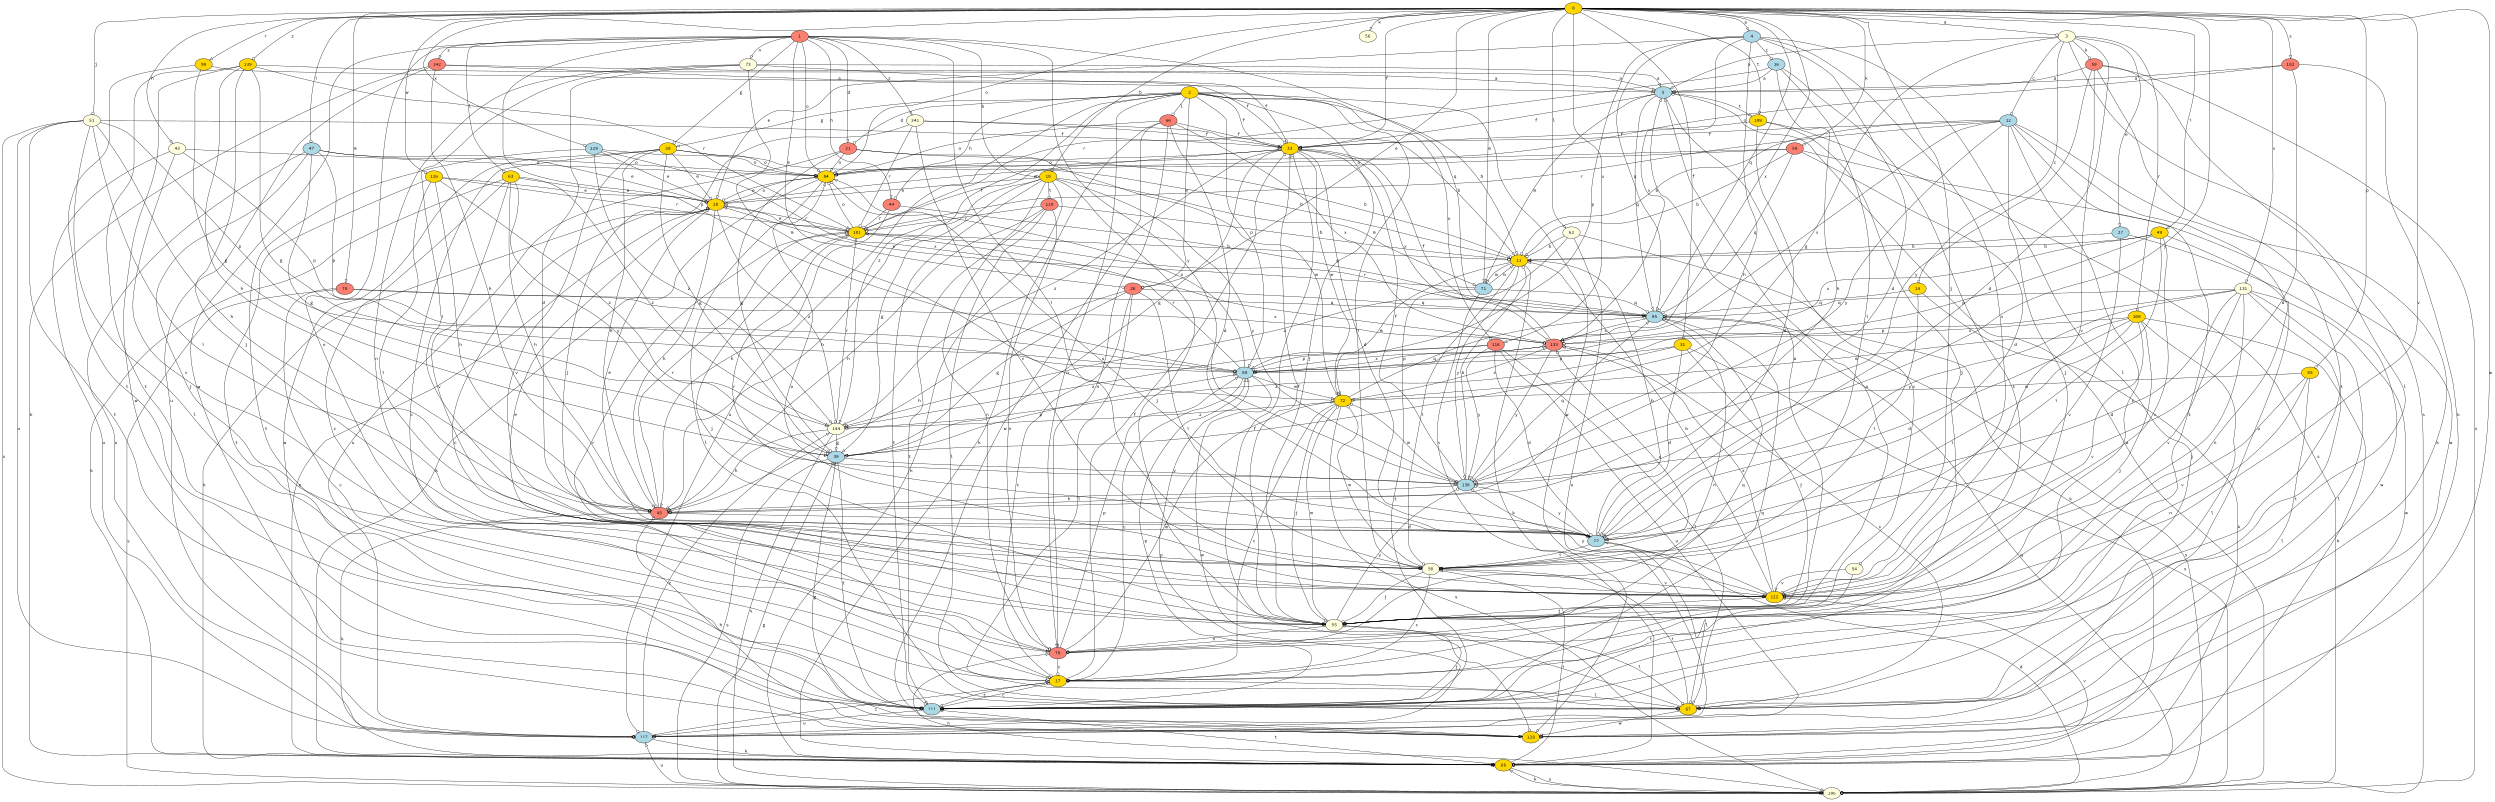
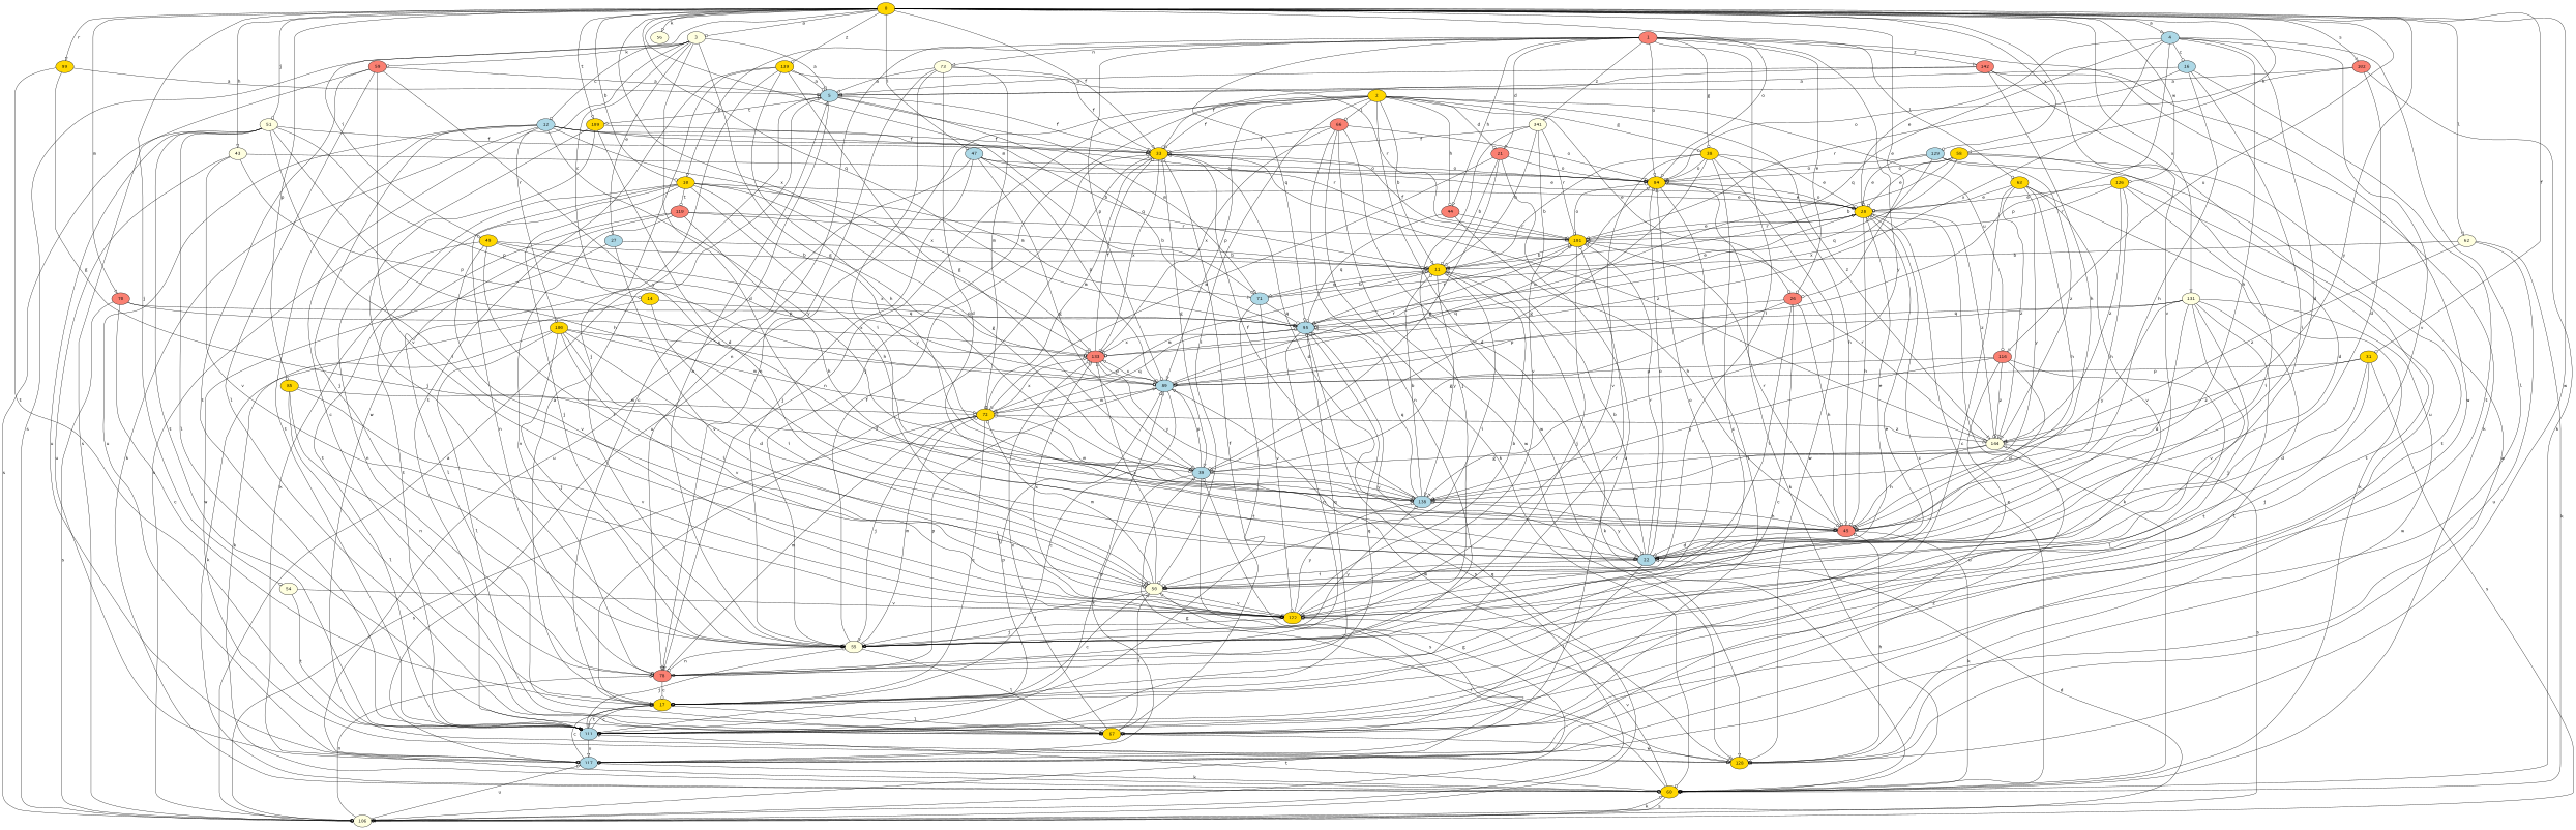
  strict digraph {
    fontname="Source Code Pro"
    node [fillcolor=gold fontname="Source Code Pro" style=filled]
    edge [arrowhead=onormal fontname="Source Code Pro"]
    3 [fillcolor=lightyellow]
    0
    4 [fillcolor=lightblue]
    10
    26 [fillcolor=salmon]
    31
    33
    43 [fillcolor=lightyellow]
    47 [fillcolor=lightblue]
    49
    51 [fillcolor=lightyellow]
    54 [fillcolor=lightyellow]
    56 [fillcolor=lightyellow]
-   58 [fillcolor=salmon]
+   58
    62 [fillcolor=lightyellow]
    70 [fillcolor=salmon]
    71 [fillcolor=lightblue]
    84
    85
    95 [fillcolor=lightblue]
    99
    102 [fillcolor=salmon]
    109
    116 [fillcolor=salmon]
    122
    126
    128
    129 [fillcolor=lightblue]
    131 [fillcolor=lightyellow]
    133 [fillcolor=salmon]
    138 [fillcolor=lightblue]
    139
    5 [fillcolor=lightblue]
    12 [fillcolor=lightblue]
    14
    22 [fillcolor=lightblue]
    27 [fillcolor=lightblue]
    39 [fillcolor=lightblue]
    59 [fillcolor=salmon]
    100
    106 [fillcolor=lightyellow]
    89 [fillcolor=lightblue]
    16 [fillcolor=lightblue]
    28
    45 [fillcolor=salmon]
    67
    78 [fillcolor=salmon]
    55 [fillcolor=lightyellow]
    60
    110 [fillcolor=salmon]
    111 [fillcolor=lightblue]
    50 [fillcolor=lightyellow]
    17
    144 [fillcolor=lightyellow]
    72
    117 [fillcolor=lightblue]
    11
    101
    1 [fillcolor=salmon]
    21 [fillcolor=salmon]
    38
    44 [fillcolor=salmon]
    63
    73 [fillcolor=lightyellow]
    n65 [fillcolor=lightyellow label=341]
    142 [fillcolor=salmon]
    2
    66 [fillcolor=salmon]
    3 -> 5 [label=a]
    3 -> 12 [arrowhead=odot label=c]
    3 -> 14 [arrowhead=odot label=c]
    3 -> 22 [label=d]
    3 -> 27 [label=e]
    3 -> 39 [label=g]
    3 -> 59 [arrowhead=odot label=k]
    3 -> 100 [arrowhead=odot label=r]
    3 -> 106 [arrowhead=odot label=s]
    0 -> 3 [arrowhead=odot label=a]
    0 -> 4 [label=a]
    0 -> 10 [arrowhead=odot label=b]
    0 -> 26 [arrowhead=odot label=e]
    0 -> 31 [arrowhead=odot label=f]
    0 -> 33 [label=f]
    0 -> 43 [label=h]
    0 -> 47 [arrowhead=odot label=i]
    0 -> 49 [label=i]
    0 -> 51 [arrowhead=odot label=j]
    0 -> 54 [arrowhead=odot label=j]
    0 -> 56 [label=k]
    0 -> 58 [label=k]
    0 -> 62 [label=l]
    0 -> 70 [label=m]
    0 -> 71 [label=m]
    0 -> 84 [label=o]
    0 -> 85 [arrowhead=odot label=p]
    0 -> 95 [arrowhead=odot label=q]
    0 -> 99 [label=r]
    0 -> 102 [label=s]
    0 -> 109 [label=t]
    0 -> 116 [label=u]
    0 -> 122 [arrowhead=odot label=v]
    0 -> 126 [arrowhead=odot label=w]
    0 -> 128 [label=w]
    0 -> 129 [arrowhead=odot label=x]
    0 -> 131 [label=x]
    0 -> 133 [label=x]
    0 -> 138 [label=y]
    0 -> 139 [arrowhead=odot label=z]
    4 -> 95 [label=q]
    4 -> 122 [arrowhead=odot label=v]
    4 -> 133 [arrowhead=odot label=x]
    4 -> 22 [label=d]
    4 -> 89 [label=p]
    4 -> 16 [arrowhead=odot label=c]
    4 -> 28 [label=e]
    4 -> 45 [arrowhead=odot label=h]
    4 -> 67 [arrowhead=odot label=l]
    10 -> 71 [label=m]
    10 -> 138 [arrowhead=odot label=y]
    10 -> 39 [label=g]
    10 -> 28 [label=e]
    10 -> 45 [label=h]
    10 -> 78 [arrowhead=odot label=n]
    10 -> 55 [arrowhead=odot label=j]
    10 -> 60 [arrowhead=odot label=k]
    10 -> 110 [arrowhead=odot label=t]
    10 -> 111 [arrowhead=odot label=t]
    26 -> 95 [label=q]
    26 -> 39 [arrowhead=odot label=g]
    26 -> 45 [arrowhead=odot label=h]
-   26 -> 67 [label=l]
    26 -> 50 [arrowhead=odot label=i]
    26 -> 17 [arrowhead=odot label=c]
    31 -> 22 [arrowhead=odot label=d]
    31 -> 106 [arrowhead=odot label=s]
    31 -> 89 [arrowhead=odot label=p]
    31 -> 55 [arrowhead=odot label=j]
    31 -> 144 [arrowhead=odot label=z]
    33 -> 84 [label=o]
    33 -> 133 [arrowhead=odot label=x]
    33 -> 22 [label=d]
    33 -> 39 [label=g]
    33 -> 144 [label=z]
    33 -> 72 [arrowhead=odot label=m]
    43 -> 84 [arrowhead=odot label=o]
    43 -> 122 [label=v]
    43 -> 89 [arrowhead=odot label=p]
    43 -> 117 [arrowhead=odot label=u]
    47 -> 84 [arrowhead=odot label=o]
    47 -> 39 [label=g]
    47 -> 89 [arrowhead=odot label=p]
    47 -> 28 [label=e]
    47 -> 55 [arrowhead=odot label=j]
    47 -> 117 [arrowhead=odot label=u]
    49 -> 122 [arrowhead=odot label=v]
    49 -> 133 [arrowhead=odot label=x]
    49 -> 89 [arrowhead=odot label=p]
    49 -> 78 [arrowhead=odot label=n]
    49 -> 50 [arrowhead=odot label=i]
    49 -> 11 [label=b]
    51 -> 33 [label=f]
    51 -> 106 [arrowhead=odot label=s]
    51 -> 89 [arrowhead=odot label=p]
    51 -> 45 [arrowhead=odot label=h]
    51 -> 67 [arrowhead=odot label=l]
    51 -> 111 [arrowhead=odot label=t]
    51 -> 50 [arrowhead=odot label=i]
    51 -> 117 [label=u]
    54 -> 122 [label=v]
    54 -> 111 [label=t]
    58 -> 84 [label=o]
    58 -> 95 [arrowhead=odot label=q]
    58 -> 128 [arrowhead=odot label=w]
    58 -> 22 [label=d]
    58 -> 28 [arrowhead=odot label=e]
    58 -> 11 [label=b]
    62 -> 60 [arrowhead=odot label=k]
    62 -> 144 [label=z]
    62 -> 117 [label=u]
    62 -> 11 [arrowhead=odot label=b]
    70 -> 95 [label=q]
    70 -> 133 [arrowhead=odot label=x]
    70 -> 106 [arrowhead=odot label=s]
    70 -> 17 [label=c]
    71 -> 95 [arrowhead=odot label=q]
    71 -> 122 [arrowhead=odot label=v]
    71 -> 28 [label=e]
    71 -> 111 [arrowhead=odot label=t]
    71 -> 11 [label=b]
    84 -> 28 [arrowhead=odot label=e]
    84 -> 67 [arrowhead=odot label=l]
    84 -> 60 [arrowhead=odot label=k]
    85 -> 122 [arrowhead=odot label=v]
    85 -> 67 [label=l]
    85 -> 78 [arrowhead=odot label=n]
    85 -> 72 [arrowhead=odot label=m]
    95 -> 133 [arrowhead=odot label=x]
    95 -> 106 [arrowhead=odot label=s]
    95 -> 78 [arrowhead=odot label=n]
    95 -> 101 [arrowhead=odot label=r]
    99 -> 5 [label=a]
    99 -> 39 [label=g]
    99 -> 111 [label=t]
    102 -> 84 [arrowhead=odot label=o]
    102 -> 5 [label=a]
    102 -> 22 [label=d]
    102 -> 60 [arrowhead=odot label=k]
    109 -> 33 [arrowhead=odot label=f]
    109 -> 22 [label=d]
    109 -> 106 [arrowhead=odot label=s]
    109 -> 55 [label=j]
    116 -> 138 [label=y]
    116 -> 22 [arrowhead=odot label=d]
    116 -> 89 [arrowhead=odot label=p]
    116 -> 67 [label=l]
    116 -> 144 [label=z]
    116 -> 117 [arrowhead=odot label=u]
    122 -> 84 [label=o]
    122 -> 133 [label=x]
    122 -> 138 [arrowhead=odot label=y]
    122 -> 55 [arrowhead=odot label=j]
    122 -> 11 [label=b]
    126 -> 28 [arrowhead=odot label=e]
    126 -> 45 [arrowhead=odot label=h]
    126 -> 111 [label=t]
    126 -> 50 [label=i]
    126 -> 144 [label=z]
    126 -> 101 [label=r]
    128 -> 39 [label=g]
    128 -> 45 [arrowhead=odot label=h]
    129 -> 84 [label=o]
    129 -> 133 [arrowhead=odot label=x]
    129 -> 28 [arrowhead=odot label=e]
    129 -> 111 [arrowhead=odot label=t]
    129 -> 144 [label=z]
    131 -> 95 [arrowhead=odot label=q]
    131 -> 122 [arrowhead=odot label=v]
    131 -> 128 [arrowhead=odot label=w]
    131 -> 138 [label=y]
    131 -> 22 [label=d]
    131 -> 89 [label=p]
    131 -> 67 [label=l]
    131 -> 55 [arrowhead=odot label=j]
    131 -> 111 [arrowhead=odot label=t]
    133 -> 33 [arrowhead=odot label=f]
    133 -> 138 [label=y]
    133 -> 89 [label=p]
    138 -> 33 [label=f]
    138 -> 95 [label=q]
    138 -> 45 [label=h]
    138 -> 72 [arrowhead=odot label=m]
    138 -> 11 [arrowhead=odot label=b]
    139 -> 128 [label=w]
    139 -> 5 [arrowhead=odot label=a]
    139 -> 39 [arrowhead=odot label=g]
    139 -> 45 [arrowhead=odot label=h]
    139 -> 55 [label=j]
    139 -> 111 [arrowhead=odot label=t]
    139 -> 101 [label=r]
    5 -> 33 [label=f]
    5 -> 71 [label=m]
    5 -> 95 [label=q]
    5 -> 109 [label=t]
    5 -> 17 [arrowhead=odot label=c]
    12 -> 33 [label=f]
    12 -> 133 [label=x]
    12 -> 138 [label=y]
    12 -> 55 [label=j]
    12 -> 60 [arrowhead=odot label=k]
    12 -> 111 [arrowhead=odot label=t]
    12 -> 17 [label=c]
    12 -> 117 [arrowhead=odot label=u]
    12 -> 11 [arrowhead=odot label=b]
    12 -> 101 [label=r]
    14 -> 95 [label=q]
    14 -> 60 [arrowhead=odot label=k]
    14 -> 50 [label=i]
    22 -> 84 [arrowhead=odot label=o]
    22 -> 138 [arrowhead=odot label=y]
    22 -> 28 [label=e]
    22 -> 67 [arrowhead=odot label=l]
    22 -> 50 [label=i]
    22 -> 11 [label=b]
    22 -> 101 [label=r]
    27 -> 122 [arrowhead=odot label=v]
    27 -> 128 [label=w]
    27 -> 11 [label=b]
    39 -> 138 [arrowhead=odot label=y]
    39 -> 106 [label=s]
    39 -> 89 [label=p]
    39 -> 111 [label=t]
    59 -> 122 [arrowhead=odot label=v]
    59 -> 138 [arrowhead=odot label=y]
    59 -> 5 [arrowhead=odot label=a]
    59 -> 106 [arrowhead=odot label=s]
    59 -> 67 [label=l]
    59 -> 111 [label=t]
    100 -> 122 [arrowhead=odot label=v]
    100 -> 133 [arrowhead=odot label=x]
    100 -> 22 [arrowhead=odot label=d]
    100 -> 67 [label=l]
    100 -> 55 [label=j]
    100 -> 60 [arrowhead=odot label=k]
    100 -> 50 [arrowhead=odot label=i]
    100 -> 72 [label=m]
    106 -> 95 [label=q]
    106 -> 5 [arrowhead=odot label=a]
    106 -> 22 [label=d]
    106 -> 39 [arrowhead=odot label=g]
    106 -> 78 [label=n]
    106 -> 60 [label=k]
    106 -> 117 [label=u]
    89 -> 84 [label=o]
    89 -> 128 [arrowhead=odot label=w]
    89 -> 133 [label=x]
    89 -> 17 [arrowhead=odot label=c]
    89 -> 72 [label=m]
    89 -> 101 [label=r]
    16 -> 5 [label=a]
    16 -> 45 [label=h]
    16 -> 111 [arrowhead=odot label=t]
    16 -> 50 [arrowhead=odot label=i]
    16 -> 101 [label=r]
    28 -> 84 [arrowhead=odot label=o]
    28 -> 45 [arrowhead=odot label=h]
    28 -> 60 [label=k]
    28 -> 17 [arrowhead=odot label=c]
    28 -> 144 [arrowhead=odot label=z]
    28 -> 101 [arrowhead=odot label=r]
    45 -> 22 [label=d]
    45 -> 60 [label=k]
    45 -> 101 [arrowhead=odot label=r]
    67 -> 33 [arrowhead=odot label=f]
    67 -> 128 [label=w]
    67 -> 133 [arrowhead=odot label=x]
    67 -> 50 [label=i]
    78 -> 95 [arrowhead=odot label=q]
    78 -> 89 [label=p]
    78 -> 17 [arrowhead=odot label=c]
    78 -> 72 [label=m]
    78 -> 101 [arrowhead=odot label=r]
    55 -> 33 [label=f]
    55 -> 138 [arrowhead=odot label=y]
    55 -> 5 [label=a]
    55 -> 28 [arrowhead=odot label=e]
    55 -> 67 [arrowhead=odot label=l]
    55 -> 78 [arrowhead=odot label=n]
    55 -> 72 [arrowhead=odot label=m]
    60 -> 122 [arrowhead=odot label=v]
    60 -> 106 [label=s]
    60 -> 28 [arrowhead=odot label=e]
    60 -> 111 [arrowhead=odot label=t]
    60 -> 50 [label=i]
    110 -> 45 [label=h]
    110 -> 67 [arrowhead=odot label=l]
    110 -> 78 [arrowhead=odot label=n]
    110 -> 111 [label=t]
    110 -> 11 [arrowhead=odot label=b]
    110 -> 101 [arrowhead=odot label=r]
    111 -> 95 [arrowhead=odot label=q]
    111 -> 89 [label=p]
    111 -> 55 [arrowhead=odot label=j]
    111 -> 17 [arrowhead=odot label=c]
    111 -> 117 [label=u]
    50 -> 122 [arrowhead=odot label=v]
    50 -> 133 [label=x]
    50 -> 55 [arrowhead=odot label=j]
    50 -> 17 [arrowhead=odot label=c]
    50 -> 72 [arrowhead=odot label=m]
    17 -> 33 [arrowhead=odot label=f]
    17 -> 5 [label=a]
    17 -> 67 [arrowhead=odot label=l]
    17 -> 111 [label=t]
    144 -> 39 [label=g]
    144 -> 106 [label=s]
    144 -> 45 [arrowhead=odot label=h]
    144 -> 101 [label=r]
    72 -> 95 [arrowhead=odot label=q]
    72 -> 133 [label=x]
    72 -> 106 [label=s]
    72 -> 55 [label=j]
    72 -> 17 [arrowhead=odot label=c]
    72 -> 144 [label=z]
    117 -> 89 [label=p]
    117 -> 60 [label=k]
    117 -> 17 [label=c]
    117 -> 144 [label=z]
    11 -> 71 [label=m]
    11 -> 138 [label=y]
    11 -> 60 [arrowhead=odot label=k]
    11 -> 50 [arrowhead=odot label=i]
    11 -> 72 [label=m]
    101 -> 33 [arrowhead=odot label=f]
    101 -> 84 [arrowhead=odot label=o]
    101 -> 28 [label=e]
    101 -> 55 [label=j]
    101 -> 11 [arrowhead=odot label=b]
    1 -> 10 [label=b]
    1 -> 26 [arrowhead=odot label=e]
    1 -> 84 [label=o]
    1 -> 95 [label=q]
    1 -> 128 [label=w]
    1 -> 138 [label=y]
    1 -> 89 [arrowhead=odot label=p]
    1 -> 78 [label=n]
    1 -> 50 [label=i]
    1 -> 21 [label=d]
    1 -> 38 [arrowhead=odot label=g]
    1 -> 44 [label=h]
    1 -> 63 [arrowhead=odot label=l]
    1 -> 73 [label=n]
    1 -> n65 [label=z]
    1 -> 142 [label=z]
    21 -> 84 [label=o]
    21 -> 39 [arrowhead=odot label=g]
    21 -> 72 [label=m]
    21 -> 117 [arrowhead=odot label=u]
    21 -> 11 [arrowhead=odot label=b]
    38 -> 84 [label=o]
    38 -> 122 [label=v]
    38 -> 128 [arrowhead=odot label=w]
    38 -> 39 [label=g]
    38 -> 28 [arrowhead=odot label=e]
    38 -> 45 [label=h]
    38 -> 17 [label=c]
    38 -> 11 [label=b]
    44 -> 95 [arrowhead=odot label=q]
    44 -> 45 [label=h]
    44 -> 101 [arrowhead=odot label=r]
    63 -> 122 [label=v]
    63 -> 138 [label=y]
    63 -> 28 [arrowhead=odot label=e]
    63 -> 45 [arrowhead=odot label=h]
    63 -> 60 [arrowhead=odot label=k]
    63 -> 17 [label=c]
    63 -> 144 [label=z]
    73 -> 33 [label=f]
    73 -> 5 [label=a]
    73 -> 22 [label=d]
    73 -> 78 [label=n]
    73 -> 50 [arrowhead=odot label=i]
    73 -> 72 [arrowhead=odot label=m]
    n65 -> 33 [label=f]
    n65 -> 122 [arrowhead=odot label=v]
    n65 -> 55 [label=j]
    n65 -> 11 [label=b]
    n65 -> 101 [arrowhead=odot label=r]
    142 -> 33 [arrowhead=odot label=f]
    142 -> 5 [label=a]
    142 -> 45 [arrowhead=odot label=h]
    142 -> 60 [label=k]
    142 -> 117 [arrowhead=odot label=u]
    2 -> 26 [arrowhead=odot label=e]
    2 -> 33 [label=f]
    2 -> 116 [arrowhead=odot label=u]
    2 -> 128 [label=w]
    2 -> 89 [label=p]
    2 -> 78 [label=n]
    2 -> 55 [label=j]
    2 -> 50 [arrowhead=odot label=i]
    2 -> 144 [label=z]
    2 -> 117 [arrowhead=odot label=u]
    2 -> 11 [label=b]
    2 -> 21 [arrowhead=odot label=d]
    2 -> 38 [label=g]
    2 -> 44 [arrowhead=odot label=h]
    2 -> 66 [arrowhead=odot label=l]
    66 -> 33 [arrowhead=odot label=f]
    66 -> 84 [label=o]
    66 -> 128 [label=w]
    66 -> 133 [arrowhead=odot label=x]
    66 -> 22 [arrowhead=odot label=d]
    66 -> 78 [label=n]
    66 -> 60 [arrowhead=odot label=k]
  }
